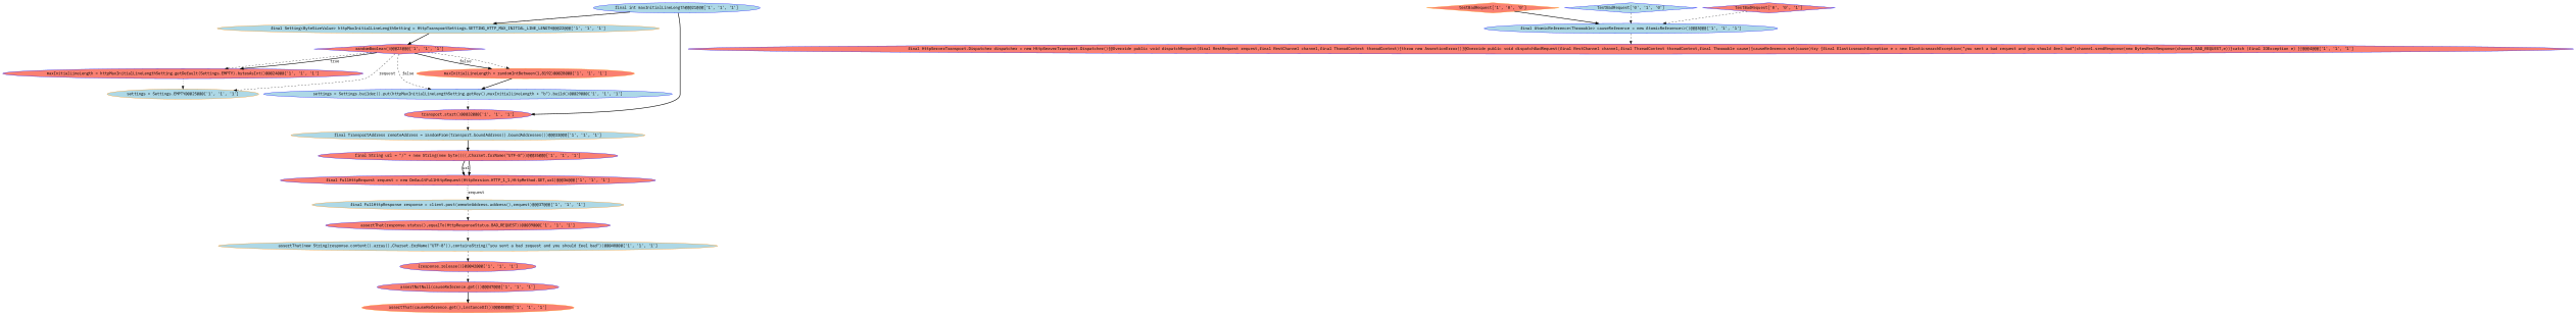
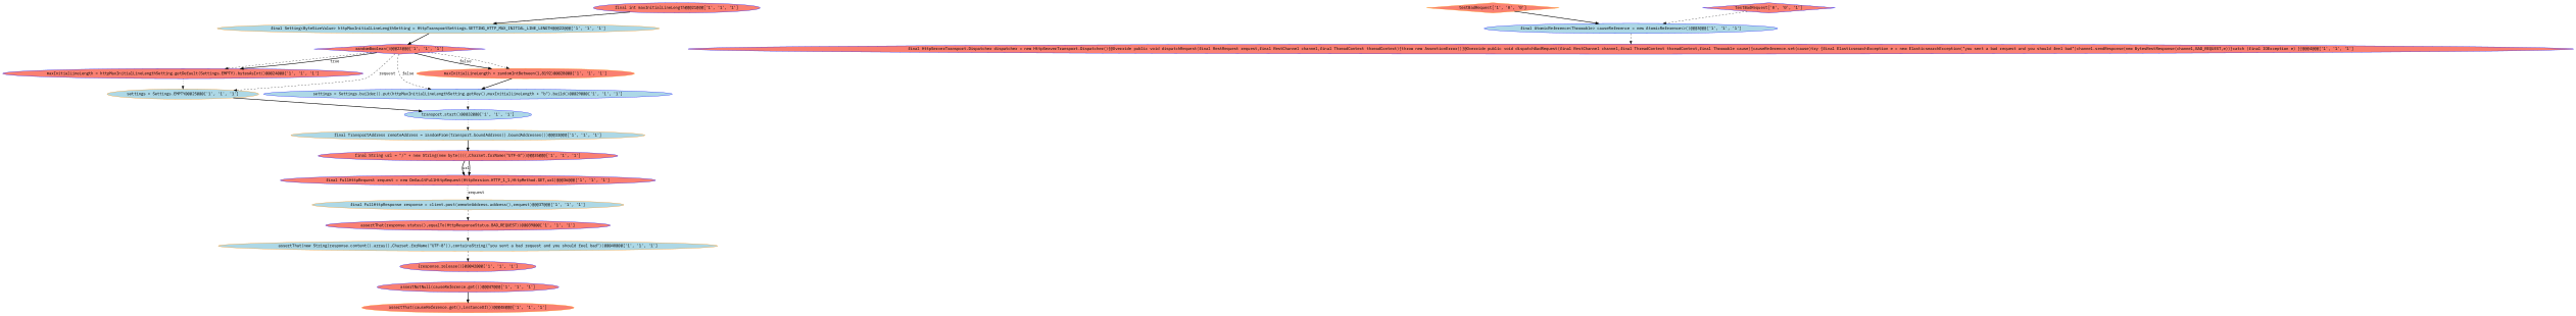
  digraph {
    fontname="IBM Plex Mono"
    node [color=blue fillcolor=salmon fontname="IBM Plex Mono" shape=ellipse style=filled]
    edge [fontname="IBM Plex Mono" style=bold]
-   n1 [fillcolor=lightblue label="final int maxInitialLineLength@@@21@@@['1', '1', '1']"]
+   n1 [label="final int maxInitialLineLength@@@21@@@['1', '1', '1']"]
    n2 [color=darkorange fillcolor=lightblue label="final Setting<ByteSizeValue> httpMaxInitialLineLengthSetting = HttpTransportSettings.SETTING_HTTP_MAX_INITIAL_LINE_LENGTH@@@22@@@['1', '1', '1']"]
    n3 [label="randomBoolean()@@@23@@@['1', '1', '1']" shape=diamond]
    n4 [label="maxInitialLineLength = httpMaxInitialLineLengthSetting.getDefault(Settings.EMPTY).bytesAsInt()@@@24@@@['1', '1', '1']"]
    n5 [color=darkorange fillcolor=lightblue label="settings = Settings.EMPTY@@@25@@@['1', '1', '1']"]
-   n6 [label="transport.start()@@@32@@@['1', '1', '1']"]
+   n6 [fillcolor=lightblue label="transport.start()@@@32@@@['1', '1', '1']"]
    n7 [color=darkorange fillcolor=lightblue label="final TransportAddress remoteAddress = randomFrom(transport.boundAddress().boundAddresses())@@@33@@@['1', '1', '1']"]
    n8 [fillcolor=lightblue label="settings = Settings.builder().put(httpMaxInitialLineLengthSetting.getKey(),maxInitialLineLength + \"b\").build()@@@29@@@['1', '1', '1']"]
    n9 [color=darkorange label="maxInitialLineLength = randomIntBetween(1,8192)@@@28@@@['1', '1', '1']"]
    n10 [fillcolor=lightblue label="final AtomicReference<Throwable> causeReference = new AtomicReference<>()@@@3@@@['1', '1', '1']"]
    n11 [label="final HttpServerTransport.Dispatcher dispatcher = new HttpServerTransport.Dispatcher(){@Override public void dispatchRequest(final RestRequest request,final RestChannel channel,final ThreadContext threadContext){throw new AssertionError()}@Override public void dispatchBadRequest(final RestChannel channel,final ThreadContext threadContext,final Throwable cause){causeReference.set(cause)try {final ElasticsearchException e = new ElasticsearchException(\"you sent a bad request and you should feel bad\")channel.sendResponse(new BytesRestResponse(channel,BAD_REQUEST,e))}catch (final IOException e) }}@@@4@@@['1', '1', '1']"]
    n12 [color=darkorange label="testBadRequest['1', '0', '0']" shape=diamond]
    n13 [color=darkorange fillcolor=lightblue label="final FullHttpResponse response = client.post(remoteAddress.address(),request)@@@37@@@['1', '1', '1']"]
    n14 [label="assertThat(response.status(),equalTo(HttpResponseStatus.BAD_REQUEST))@@@39@@@['1', '1', '1']"]
    n15 [color=darkorange fillcolor=lightblue label="assertThat(new String(response.content().array(),Charset.forName(\"UTF-8\")),containsString(\"you sent a bad request and you should feel bad\"))@@@40@@@['1', '1', '1']"]
-   n16 [fillcolor=lightblue label="testBadRequest['0', '1', '0']" shape=diamond]
    n17 [label="{response.release()}@@@42@@@['1', '1', '1']"]
    n18 [label="assertNotNull(causeReference.get())@@@47@@@['1', '1', '1']"]
    n19 [color=darkorange label="assertThat(causeReference.get(),instanceOf())@@@48@@@['1', '1', '1']"]
    n20 [label="final String url = \"/\" + new String(new byte((((,Charset.forName(\"UTF-8\"))@@@35@@@['1', '1', '1']"]
    n21 [label="final FullHttpRequest request = new DefaultFullHttpRequest(HttpVersion.HTTP_1_1,HttpMethod.GET,url)@@@36@@@['1', '1', '1']"]
    n22 [label="testBadRequest['0', '0', '1']" shape=diamond]
    n1 -> n2
    n2 -> n3
    n3 -> n4 [style=dashed]
    n3 -> n4 [label=true]
    n3 -> n5 [label=request style=dashed]
    n3 -> n8 [label=false style=dashed]
    n3 -> n9 [label=false]
    n3 -> n9 [style=dashed]
    n4 -> n5 [style=dotted]
-   n1 -> n6
+   n5 -> n6
    n6 -> n7 [style=dotted]
    n7 -> n20
    n8 -> n6 [style=dotted]
    n9 -> n8
    n10 -> n11 [style=dashed]
    n12 -> n10
    n13 -> n14 [style=dashed]
    n14 -> n15 [style=dotted]
    n15 -> n17 [style=dashed]
-   n16 -> n10 [style=dashed]
-   n17 -> n18 [style=dashed]
    n18 -> n19
    n20 -> n21 [label=url]
    n20 -> n21
    n21 -> n13 [style=dotted]
    n21 -> n13 [label=request style=dotted]
    n22 -> n10 [style=dashed]
  }
